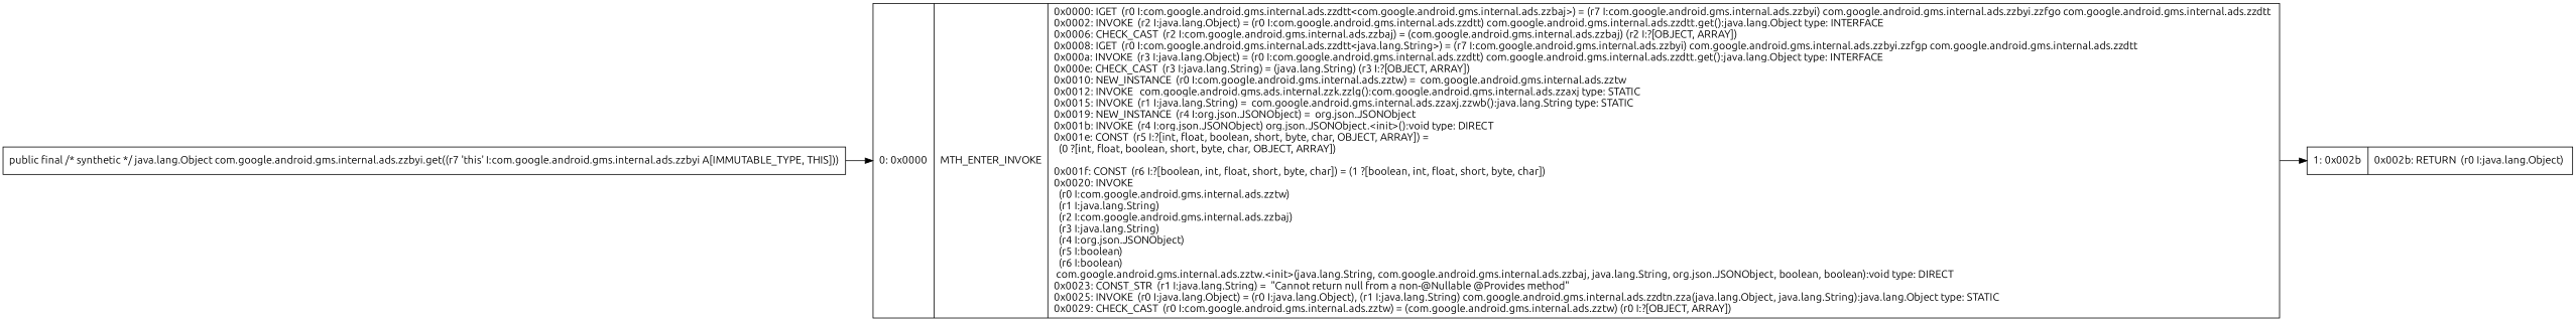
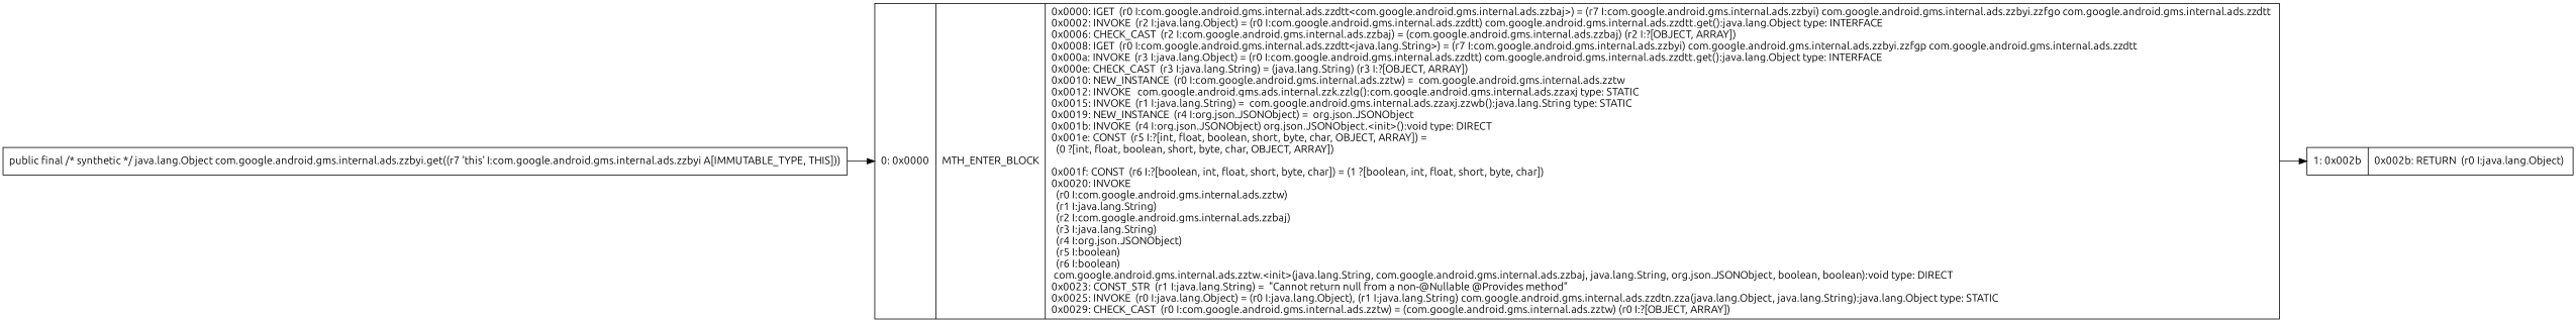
  digraph {
    rankdir=LR
    fontname=Ubuntu
    node [shape=record fontname=Ubuntu]
    edge [fontname=Ubuntu]
-   n1 [label="{0\:\ 0x0000|MTH_ENTER_INVOKE\l|0x0000: IGET  (r0 I:com.google.android.gms.internal.ads.zzdtt\<com.google.android.gms.internal.ads.zzbaj\>) = (r7 I:com.google.android.gms.internal.ads.zzbyi) com.google.android.gms.internal.ads.zzbyi.zzfgo com.google.android.gms.internal.ads.zzdtt \l0x0002: INVOKE  (r2 I:java.lang.Object) = (r0 I:com.google.android.gms.internal.ads.zzdtt) com.google.android.gms.internal.ads.zzdtt.get():java.lang.Object type: INTERFACE \l0x0006: CHECK_CAST  (r2 I:com.google.android.gms.internal.ads.zzbaj) = (com.google.android.gms.internal.ads.zzbaj) (r2 I:?[OBJECT, ARRAY]) \l0x0008: IGET  (r0 I:com.google.android.gms.internal.ads.zzdtt\<java.lang.String\>) = (r7 I:com.google.android.gms.internal.ads.zzbyi) com.google.android.gms.internal.ads.zzbyi.zzfgp com.google.android.gms.internal.ads.zzdtt \l0x000a: INVOKE  (r3 I:java.lang.Object) = (r0 I:com.google.android.gms.internal.ads.zzdtt) com.google.android.gms.internal.ads.zzdtt.get():java.lang.Object type: INTERFACE \l0x000e: CHECK_CAST  (r3 I:java.lang.String) = (java.lang.String) (r3 I:?[OBJECT, ARRAY]) \l0x0010: NEW_INSTANCE  (r0 I:com.google.android.gms.internal.ads.zztw) =  com.google.android.gms.internal.ads.zztw \l0x0012: INVOKE   com.google.android.gms.ads.internal.zzk.zzlg():com.google.android.gms.internal.ads.zzaxj type: STATIC \l0x0015: INVOKE  (r1 I:java.lang.String) =  com.google.android.gms.internal.ads.zzaxj.zzwb():java.lang.String type: STATIC \l0x0019: NEW_INSTANCE  (r4 I:org.json.JSONObject) =  org.json.JSONObject \l0x001b: INVOKE  (r4 I:org.json.JSONObject) org.json.JSONObject.\<init\>():void type: DIRECT \l0x001e: CONST  (r5 I:?[int, float, boolean, short, byte, char, OBJECT, ARRAY]) = \l  (0 ?[int, float, boolean, short, byte, char, OBJECT, ARRAY])\l \l0x001f: CONST  (r6 I:?[boolean, int, float, short, byte, char]) = (1 ?[boolean, int, float, short, byte, char]) \l0x0020: INVOKE  \l  (r0 I:com.google.android.gms.internal.ads.zztw)\l  (r1 I:java.lang.String)\l  (r2 I:com.google.android.gms.internal.ads.zzbaj)\l  (r3 I:java.lang.String)\l  (r4 I:org.json.JSONObject)\l  (r5 I:boolean)\l  (r6 I:boolean)\l com.google.android.gms.internal.ads.zztw.\<init\>(java.lang.String, com.google.android.gms.internal.ads.zzbaj, java.lang.String, org.json.JSONObject, boolean, boolean):void type: DIRECT \l0x0023: CONST_STR  (r1 I:java.lang.String) =  \"Cannot return null from a non\-@Nullable @Provides method\" \l0x0025: INVOKE  (r0 I:java.lang.Object) = (r0 I:java.lang.Object), (r1 I:java.lang.String) com.google.android.gms.internal.ads.zzdtn.zza(java.lang.Object, java.lang.String):java.lang.Object type: STATIC \l0x0029: CHECK_CAST  (r0 I:com.google.android.gms.internal.ads.zztw) = (com.google.android.gms.internal.ads.zztw) (r0 I:?[OBJECT, ARRAY]) \l}"]
+   n1 [label="{0\:\ 0x0000|MTH_ENTER_BLOCK\l|0x0000: IGET  (r0 I:com.google.android.gms.internal.ads.zzdtt\<com.google.android.gms.internal.ads.zzbaj\>) = (r7 I:com.google.android.gms.internal.ads.zzbyi) com.google.android.gms.internal.ads.zzbyi.zzfgo com.google.android.gms.internal.ads.zzdtt \l0x0002: INVOKE  (r2 I:java.lang.Object) = (r0 I:com.google.android.gms.internal.ads.zzdtt) com.google.android.gms.internal.ads.zzdtt.get():java.lang.Object type: INTERFACE \l0x0006: CHECK_CAST  (r2 I:com.google.android.gms.internal.ads.zzbaj) = (com.google.android.gms.internal.ads.zzbaj) (r2 I:?[OBJECT, ARRAY]) \l0x0008: IGET  (r0 I:com.google.android.gms.internal.ads.zzdtt\<java.lang.String\>) = (r7 I:com.google.android.gms.internal.ads.zzbyi) com.google.android.gms.internal.ads.zzbyi.zzfgp com.google.android.gms.internal.ads.zzdtt \l0x000a: INVOKE  (r3 I:java.lang.Object) = (r0 I:com.google.android.gms.internal.ads.zzdtt) com.google.android.gms.internal.ads.zzdtt.get():java.lang.Object type: INTERFACE \l0x000e: CHECK_CAST  (r3 I:java.lang.String) = (java.lang.String) (r3 I:?[OBJECT, ARRAY]) \l0x0010: NEW_INSTANCE  (r0 I:com.google.android.gms.internal.ads.zztw) =  com.google.android.gms.internal.ads.zztw \l0x0012: INVOKE   com.google.android.gms.ads.internal.zzk.zzlg():com.google.android.gms.internal.ads.zzaxj type: STATIC \l0x0015: INVOKE  (r1 I:java.lang.String) =  com.google.android.gms.internal.ads.zzaxj.zzwb():java.lang.String type: STATIC \l0x0019: NEW_INSTANCE  (r4 I:org.json.JSONObject) =  org.json.JSONObject \l0x001b: INVOKE  (r4 I:org.json.JSONObject) org.json.JSONObject.\<init\>():void type: DIRECT \l0x001e: CONST  (r5 I:?[int, float, boolean, short, byte, char, OBJECT, ARRAY]) = \l  (0 ?[int, float, boolean, short, byte, char, OBJECT, ARRAY])\l \l0x001f: CONST  (r6 I:?[boolean, int, float, short, byte, char]) = (1 ?[boolean, int, float, short, byte, char]) \l0x0020: INVOKE  \l  (r0 I:com.google.android.gms.internal.ads.zztw)\l  (r1 I:java.lang.String)\l  (r2 I:com.google.android.gms.internal.ads.zzbaj)\l  (r3 I:java.lang.String)\l  (r4 I:org.json.JSONObject)\l  (r5 I:boolean)\l  (r6 I:boolean)\l com.google.android.gms.internal.ads.zztw.\<init\>(java.lang.String, com.google.android.gms.internal.ads.zzbaj, java.lang.String, org.json.JSONObject, boolean, boolean):void type: DIRECT \l0x0023: CONST_STR  (r1 I:java.lang.String) =  \"Cannot return null from a non\-@Nullable @Provides method\" \l0x0025: INVOKE  (r0 I:java.lang.Object) = (r0 I:java.lang.Object), (r1 I:java.lang.String) com.google.android.gms.internal.ads.zzdtn.zza(java.lang.Object, java.lang.String):java.lang.Object type: STATIC \l0x0029: CHECK_CAST  (r0 I:com.google.android.gms.internal.ads.zztw) = (com.google.android.gms.internal.ads.zztw) (r0 I:?[OBJECT, ARRAY]) \l}"]
    n2 [label="{1\:\ 0x002b|0x002b: RETURN  (r0 I:java.lang.Object) \l}"]
    n3 [label="{public final \/* synthetic *\/ java.lang.Object com.google.android.gms.internal.ads.zzbyi.get((r7 'this' I:com.google.android.gms.internal.ads.zzbyi A[IMMUTABLE_TYPE, THIS])) }"]
    n1 -> n2
    n3 -> n1
  }
